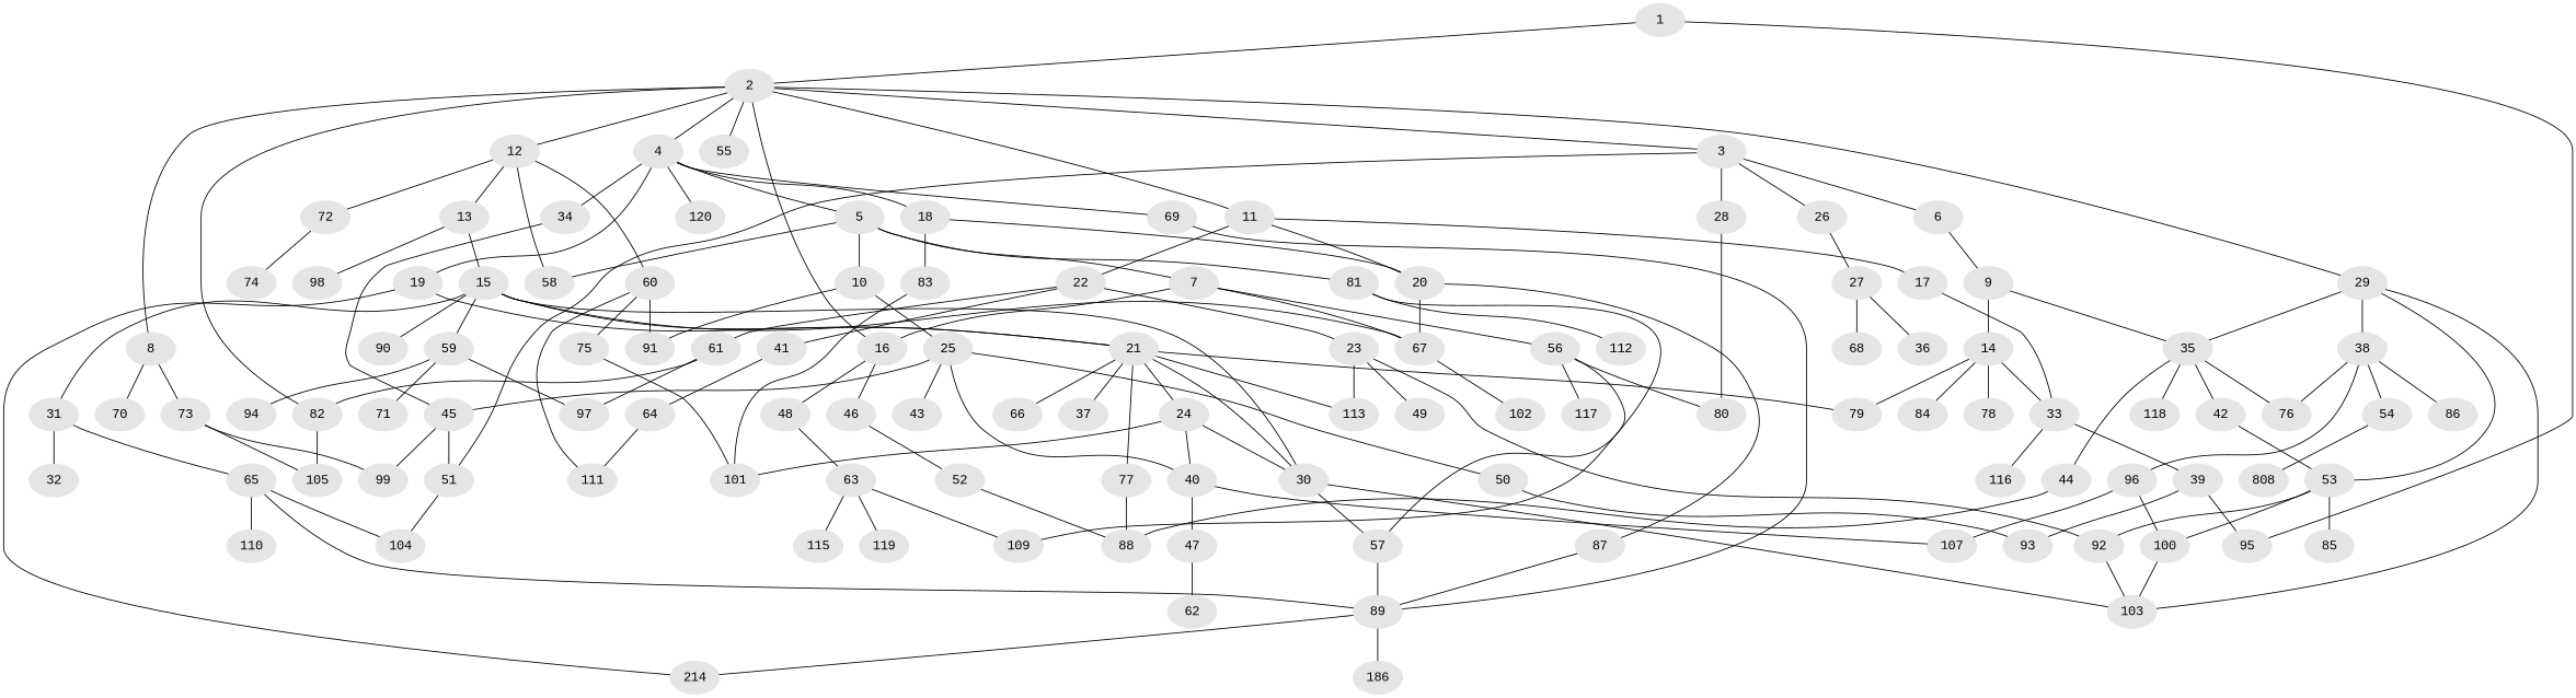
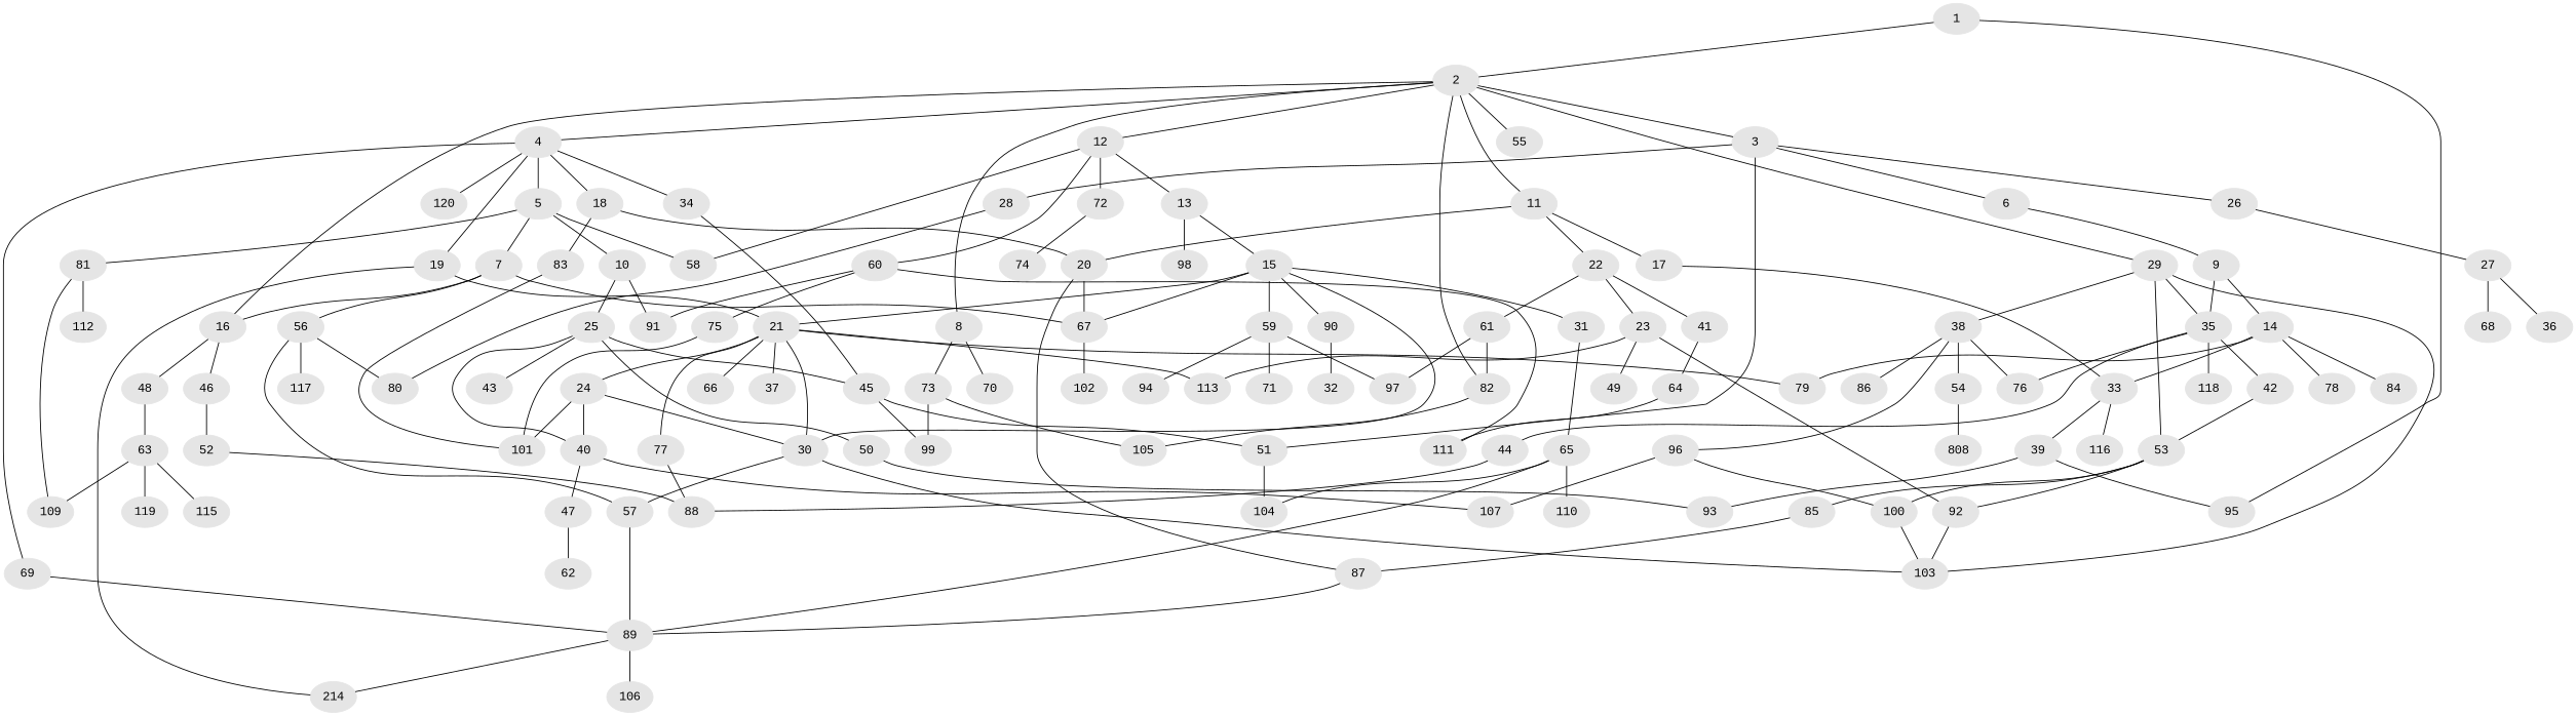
  graph {
    fontname="Liberation Mono"
    node [color=gray90 fontname="Liberation Mono" style=filled]
    edge [fontname="Liberation Mono"]
    1
    2
    95
    3
    4
    8
    11
    12
    16
    29
    55
    82
    6
    26
    28
    51
    5
    18
    19
    34
    69
    120
    70
    73
    17
    20
    22
    58
    13
    60
    72
    46
    48
    35
    38
    53
    103
    105
    9
    27
    80
    104
    7
    10
    81
    83
    21
    n48 [label=214]
    45
    89
    56
    67
    25
    91
    109
    112
    14
    23
    113
    49
    92
    57
    117
    99
    33
    78
    79
    84
    42
    44
    76
    118
    40
    43
    50
    87
    41
    61
    15
    98
    75
    111
    74
    30
    31
    59
    90
    39
    116
    24
    37
    66
    77
    32
    65
    71
    94
    97
    102
    52
    63
    101
    88
    64
    47
    107
    93
    36
    68
    54
    86
    96
    85
    100
    110
    n116 [label=808]
    62
    115
    119
-   106 [label=186]
+   106
    1 -- 2
    1 -- 95
    2 -- 3
    2 -- 4
    2 -- 8
    2 -- 11
    2 -- 12
    2 -- 16
    2 -- 29
    2 -- 55
    2 -- 82
    3 -- 6
    3 -- 26
    3 -- 28
    3 -- 51
    4 -- 5
    4 -- 18
    4 -- 19
    4 -- 34
    4 -- 69
    4 -- 120
    8 -- 70
    8 -- 73
    11 -- 17
    11 -- 20
    11 -- 22
    12 -- 58
    12 -- 13
    12 -- 60
    12 -- 72
    16 -- 46
    16 -- 48
    29 -- 35
    29 -- 38
    29 -- 53
    29 -- 103
    82 -- 105
    6 -- 9
    26 -- 27
    28 -- 80
    51 -- 104
    5 -- 58
    5 -- 7
    5 -- 10
    5 -- 81
    18 -- 20
    18 -- 83
    19 -- 21
    19 -- n48
    34 -- 45
    69 -- 89
    73 -- 105
    73 -- 99
    17 -- 33
    20 -- 67
    20 -- 87
    22 -- 23
    22 -- 41
    22 -- 61
    13 -- 15
    13 -- 98
    60 -- 91
    60 -- 75
    60 -- 111
    72 -- 74
    46 -- 52
    48 -- 63
    35 -- 42
    35 -- 44
    35 -- 76
    35 -- 118
    38 -- 76
    38 -- 54
    38 -- 86
    38 -- 96
    53 -- 92
    53 -- 85
    53 -- 100
    9 -- 35
    9 -- 14
    27 -- 36
    27 -- 68
    7 -- 16
    7 -- 56
    7 -- 67
    10 -- 25
    10 -- 91
    81 -- 109
    81 -- 112
    83 -- 101
    21 -- 113
    21 -- 79
    21 -- 30
    21 -- 24
    21 -- 37
    21 -- 66
    21 -- 77
    45 -- 51
    45 -- 99
    89 -- n48
    89 -- 106
    56 -- 80
    56 -- 57
    56 -- 117
    67 -- 102
    25 -- 45
    25 -- 40
    25 -- 43
    25 -- 50
    14 -- 33
    14 -- 78
    14 -- 79
    14 -- 84
    23 -- 113
    23 -- 49
    23 -- 92
    92 -- 103
    57 -- 89
    33 -- 39
    33 -- 116
    42 -- 53
    44 -- 88
    40 -- 47
    40 -- 107
    50 -- 93
    87 -- 89
    41 -- 64
    61 -- 82
    61 -- 97
    15 -- 21
    15 -- 67
    15 -- 30
    15 -- 31
    15 -- 59
    15 -- 90
    75 -- 101
    30 -- 103
    30 -- 57
-   31 -- 32
+   90 -- 32
    31 -- 65
    59 -- 71
    59 -- 94
    59 -- 97
    39 -- 95
    39 -- 93
    24 -- 40
    24 -- 30
    24 -- 101
    77 -- 88
    65 -- 104
    65 -- 89
    65 -- 110
    52 -- 88
    63 -- 109
    63 -- 115
    63 -- 119
    64 -- 111
    47 -- 62
    54 -- n116
    96 -- 107
    96 -- 100
+   85 -- 87
    100 -- 103
  }
